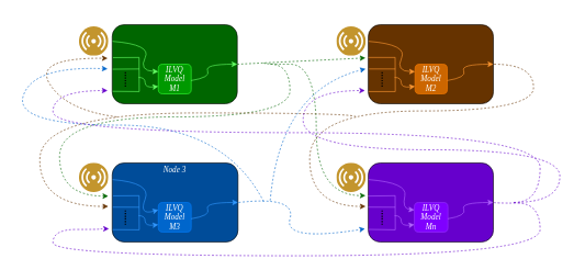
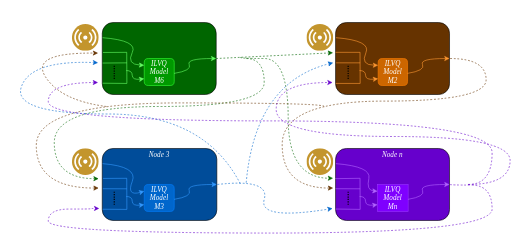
  <mxCell id="0" />
  <mxCell id="1" parent="0" />
  <mxCell id="2" value="" style="rounded=1;whiteSpace=wrap;html=1;fillColor=#006600;strokeColor=default;glass=0;shadow=0;" parent="1" vertex="1"><mxGeometry x="170" y="37" width="190" height="120" as="geometry" /></mxCell>
- <mxCell id="3" value="&lt;font face=&quot;Verdana&quot; color=&quot;#ffffff&quot;&gt;&lt;i style=&quot;&quot;&gt;ILVQ Model&lt;/i&gt;&lt;/font&gt;&lt;div&gt;&lt;font face=&quot;Verdana&quot; color=&quot;#ffffff&quot;&gt;&lt;i style=&quot;&quot;&gt;M1&lt;/i&gt;&lt;/font&gt;&lt;/div&gt;" style="rounded=1;whiteSpace=wrap;html=1;strokeColor=#33FF33;fillColor=#009900;" parent="1" vertex="1"><mxGeometry x="240" y="97" width="50" height="45" as="geometry" /></mxCell>
+ <mxCell id="3" value="&lt;font face=&quot;Verdana&quot; color=&quot;#ffffff&quot;&gt;&lt;i style=&quot;&quot;&gt;ILVQ Model&lt;/i&gt;&lt;/font&gt;&lt;div&gt;&lt;font face=&quot;Verdana&quot; color=&quot;#ffffff&quot;&gt;&lt;i style=&quot;&quot;&gt;M6&lt;/i&gt;&lt;/font&gt;&lt;/div&gt;" style="rounded=1;whiteSpace=wrap;html=1;strokeColor=#33FF33;fillColor=#009900;" parent="1" vertex="1"><mxGeometry x="240" y="97" width="50" height="45" as="geometry" /></mxCell>
  <mxCell id="4" value="" style="curved=1;endArrow=classic;html=1;rounded=0;strokeColor=#66FF66;exitX=0.993;exitY=0.552;exitDx=0;exitDy=0;exitPerimeter=0;entryX=1;entryY=0.5;entryDx=0;entryDy=0;" parent="1" source="3" edge="1" target="2"><mxGeometry width="50" height="50" relative="1" as="geometry"><mxPoint x="310" y="127" as="sourcePoint" /><mxPoint x="330" y="97" as="targetPoint" /><Array as="points"><mxPoint x="320" y="117" /><mxPoint x="310" y="97" /></Array></mxGeometry></mxCell>
  <mxCell id="5" value="" style="endArrow=none;html=1;rounded=0;strokeColor=#66FF66;exitX=0.004;exitY=0.843;exitDx=0;exitDy=0;exitPerimeter=0;entryX=1;entryY=0.5;entryDx=0;entryDy=0;" parent="1" edge="1" source="2"><mxGeometry width="50" height="50" relative="1" as="geometry"><mxPoint x="200.015" y="138.54" as="sourcePoint" /><mxPoint x="211.04" y="138.54" as="targetPoint" /></mxGeometry></mxCell>
  <mxCell id="6" value="" style="endArrow=none;html=1;rounded=0;strokeColor=#66FF66;exitX=0.003;exitY=0.563;exitDx=0;exitDy=0;exitPerimeter=0;entryX=1;entryY=0.5;entryDx=0;entryDy=0;" parent="1" edge="1" source="2"><mxGeometry width="50" height="50" relative="1" as="geometry"><mxPoint x="200.04" y="104.22" as="sourcePoint" /><mxPoint x="211.04" y="104.22" as="targetPoint" /></mxGeometry></mxCell>
  <mxCell id="7" value="" style="endArrow=none;html=1;rounded=0;strokeColor=#66FF66;exitX=0.006;exitY=0.416;exitDx=0;exitDy=0;exitPerimeter=0;entryX=1;entryY=0.5;entryDx=0;entryDy=0;" parent="1" edge="1" source="2"><mxGeometry width="50" height="50" relative="1" as="geometry"><mxPoint x="200.04" y="86.72" as="sourcePoint" /><mxPoint x="211.04" y="86.72" as="targetPoint" /></mxGeometry></mxCell>
  <mxCell id="8" value="" style="endArrow=none;html=1;rounded=0;strokeColor=#66FF66;entryX=1;entryY=0.5;entryDx=0;entryDy=0;exitX=0.995;exitY=0.467;exitDx=0;exitDy=0;exitPerimeter=0;" parent="1" edge="1"><mxGeometry width="50" height="50" relative="1" as="geometry"><mxPoint x="210.785" y="86.802" as="sourcePoint" /><mxPoint x="211.04" y="138.54" as="targetPoint" /></mxGeometry></mxCell>
  <mxCell id="9" value="" style="curved=1;endArrow=classic;html=1;rounded=0;strokeColor=#66FF66;entryX=0;entryY=0.75;entryDx=0;entryDy=0;" parent="1" target="3" edge="1"><mxGeometry width="50" height="50" relative="1" as="geometry"><mxPoint x="210" y="117" as="sourcePoint" /><mxPoint x="266.04" y="119.5" as="targetPoint" /><Array as="points"><mxPoint x="220" y="117" /><mxPoint x="220" y="133" /></Array></mxGeometry></mxCell>
  <mxCell id="10" value="" style="curved=1;endArrow=classic;html=1;rounded=0;strokeColor=#66FF66;entryX=0;entryY=0.25;entryDx=0;entryDy=0;" parent="1" target="3" edge="1"><mxGeometry width="50" height="50" relative="1" as="geometry"><mxPoint x="170.52" y="62.25" as="sourcePoint" /><mxPoint x="200.52" y="78.25" as="targetPoint" /><Array as="points"><mxPoint x="230" y="67" /><mxPoint x="210" y="107" /></Array></mxGeometry></mxCell>
  <mxCell id="11" value="" style="rounded=1;whiteSpace=wrap;html=1;fillColor=#663300;strokeColor=default;glass=0;shadow=0;" parent="1" vertex="1"><mxGeometry x="559" y="37" width="190" height="120" as="geometry" /></mxCell>
  <mxCell id="12" value="&lt;font face=&quot;Verdana&quot; color=&quot;#ffffff&quot;&gt;&lt;i style=&quot;&quot;&gt;ILVQ Model&lt;/i&gt;&lt;/font&gt;&lt;div&gt;&lt;font face=&quot;Verdana&quot; color=&quot;#ffffff&quot;&gt;&lt;i style=&quot;&quot;&gt;M2&lt;/i&gt;&lt;/font&gt;&lt;/div&gt;" style="rounded=1;whiteSpace=wrap;html=1;strokeColor=#FF8000;fillColor=#CC6600;" parent="1" vertex="1"><mxGeometry x="630" y="97" width="49" height="45" as="geometry" /></mxCell>
  <mxCell id="13" value="" style="curved=1;endArrow=classic;html=1;rounded=0;strokeColor=#FF9933;exitX=0.993;exitY=0.552;exitDx=0;exitDy=0;exitPerimeter=0;" parent="1" source="12" edge="1" target="11"><mxGeometry width="50" height="50" relative="1" as="geometry"><mxPoint x="699" y="127" as="sourcePoint" /><mxPoint x="719" y="97" as="targetPoint" /><Array as="points"><mxPoint x="709" y="117" /><mxPoint x="699" y="97" /></Array></mxGeometry></mxCell>
  <mxCell id="14" value="" style="endArrow=none;html=1;rounded=0;strokeColor=#FF9933;exitX=0.002;exitY=0.846;exitDx=0;exitDy=0;exitPerimeter=0;entryX=1;entryY=0.5;entryDx=0;entryDy=0;" parent="1" edge="1" source="11"><mxGeometry width="50" height="50" relative="1" as="geometry"><mxPoint x="589.015" y="138.54" as="sourcePoint" /><mxPoint x="600.04" y="138.54" as="targetPoint" /></mxGeometry></mxCell>
  <mxCell id="15" value="" style="endArrow=none;html=1;rounded=0;strokeColor=#FF9933;exitX=0.005;exitY=0.56;exitDx=0;exitDy=0;exitPerimeter=0;entryX=1;entryY=0.5;entryDx=0;entryDy=0;" parent="1" edge="1" source="11"><mxGeometry width="50" height="50" relative="1" as="geometry"><mxPoint x="589.04" y="104.22" as="sourcePoint" /><mxPoint x="600.04" y="104.22" as="targetPoint" /></mxGeometry></mxCell>
  <mxCell id="16" value="" style="endArrow=none;html=1;rounded=0;strokeColor=#FF9933;exitX=-0.001;exitY=0.414;exitDx=0;exitDy=0;exitPerimeter=0;entryX=1;entryY=0.5;entryDx=0;entryDy=0;" parent="1" edge="1" source="11"><mxGeometry width="50" height="50" relative="1" as="geometry"><mxPoint x="589.04" y="86.72" as="sourcePoint" /><mxPoint x="600.04" y="86.72" as="targetPoint" /></mxGeometry></mxCell>
  <mxCell id="17" value="" style="endArrow=none;html=1;rounded=0;strokeColor=#FF9933;entryX=1;entryY=0.5;entryDx=0;entryDy=0;exitX=0.995;exitY=0.467;exitDx=0;exitDy=0;exitPerimeter=0;" parent="1" edge="1"><mxGeometry width="50" height="50" relative="1" as="geometry"><mxPoint x="599.785" y="86.802" as="sourcePoint" /><mxPoint x="600.04" y="138.54" as="targetPoint" /></mxGeometry></mxCell>
  <mxCell id="18" value="" style="curved=1;endArrow=classic;html=1;rounded=0;strokeColor=#FF9933;entryX=0;entryY=0.75;entryDx=0;entryDy=0;" parent="1" target="12" edge="1"><mxGeometry width="50" height="50" relative="1" as="geometry"><mxPoint x="599" y="117" as="sourcePoint" /><mxPoint x="655.04" y="119.5" as="targetPoint" /><Array as="points"><mxPoint x="609" y="117" /><mxPoint x="609" y="133" /></Array></mxGeometry></mxCell>
  <mxCell id="19" value="" style="curved=1;endArrow=classic;html=1;rounded=0;strokeColor=#FF9933;entryX=0;entryY=0.25;entryDx=0;entryDy=0;" parent="1" target="12" edge="1"><mxGeometry width="50" height="50" relative="1" as="geometry"><mxPoint x="559.52" y="62.25" as="sourcePoint" /><mxPoint x="589.52" y="78.25" as="targetPoint" /><Array as="points"><mxPoint x="619" y="67" /><mxPoint x="600" y="108" /></Array></mxGeometry></mxCell>
  <mxCell id="20" value="" style="html=1;labelBackgroundColor=#ffffff;startArrow=none;startFill=0;startSize=6;endArrow=classic;endFill=1;endSize=6;jettySize=auto;orthogonalLoop=1;strokeWidth=1;dashed=1;fontSize=14;rounded=1;curved=0;entryX=0.114;entryY=0.05;entryDx=0;entryDy=0;entryPerimeter=0;strokeColor=#006600;" parent="1" edge="1"><mxGeometry width="60" height="60" relative="1" as="geometry"><mxPoint x="360" y="97" as="sourcePoint" /><mxPoint x="554.819" y="87.415" as="targetPoint" /></mxGeometry></mxCell>
  <mxCell id="21" value="" style="rounded=1;whiteSpace=wrap;html=1;fillColor=#004C99;strokeColor=default;glass=0;shadow=0;" parent="1" vertex="1"><mxGeometry x="170" y="247" width="191.04" height="120" as="geometry" /></mxCell>
  <mxCell id="22" value="&lt;font face=&quot;Verdana&quot;&gt;&lt;i&gt;Node 3&lt;/i&gt;&lt;/font&gt;" style="text;html=1;align=center;verticalAlign=middle;whiteSpace=wrap;rounded=0;fontColor=#FFFFFF;" parent="1" vertex="1"><mxGeometry x="235" y="247" width="60" height="20" as="geometry" /></mxCell>
  <mxCell id="23" value="&lt;font face=&quot;Verdana&quot; color=&quot;#ffffff&quot;&gt;&lt;i style=&quot;&quot;&gt;ILVQ Model&lt;/i&gt;&lt;/font&gt;&lt;div&gt;&lt;font face=&quot;Verdana&quot; color=&quot;#ffffff&quot;&gt;&lt;i style=&quot;&quot;&gt;M3&lt;/i&gt;&lt;/font&gt;&lt;/div&gt;" style="rounded=1;whiteSpace=wrap;html=1;strokeColor=#007FFF;fillColor=#0066CC;" parent="1" vertex="1"><mxGeometry x="240" y="307" width="50" height="45" as="geometry" /></mxCell>
  <mxCell id="24" value="" style="curved=1;endArrow=classic;html=1;rounded=0;strokeColor=#3399FF;exitX=0.993;exitY=0.552;exitDx=0;exitDy=0;exitPerimeter=0;" parent="1" source="23" edge="1" target="21"><mxGeometry width="50" height="50" relative="1" as="geometry"><mxPoint x="310" y="337" as="sourcePoint" /><mxPoint x="330" y="307" as="targetPoint" /><Array as="points"><mxPoint x="320" y="327" /><mxPoint x="310" y="307" /></Array></mxGeometry></mxCell>
  <mxCell id="25" value="" style="endArrow=none;html=1;rounded=0;strokeColor=#3399FF;exitX=0.004;exitY=0.844;exitDx=0;exitDy=0;exitPerimeter=0;entryX=1;entryY=0.5;entryDx=0;entryDy=0;" parent="1" edge="1" source="21"><mxGeometry width="50" height="50" relative="1" as="geometry"><mxPoint x="200.015" y="348.54" as="sourcePoint" /><mxPoint x="211.04" y="348.54" as="targetPoint" /></mxGeometry></mxCell>
  <mxCell id="26" value="" style="endArrow=none;html=1;rounded=0;strokeColor=#3399FF;exitX=0.005;exitY=0.559;exitDx=0;exitDy=0;exitPerimeter=0;entryX=1;entryY=0.5;entryDx=0;entryDy=0;" parent="1" edge="1" source="21"><mxGeometry width="50" height="50" relative="1" as="geometry"><mxPoint x="200.04" y="314.22" as="sourcePoint" /><mxPoint x="211.04" y="314.22" as="targetPoint" /></mxGeometry></mxCell>
  <mxCell id="27" value="" style="endArrow=none;html=1;rounded=0;strokeColor=#3399FF;exitX=0.007;exitY=0.416;exitDx=0;exitDy=0;exitPerimeter=0;entryX=1;entryY=0.5;entryDx=0;entryDy=0;" parent="1" edge="1" source="21"><mxGeometry width="50" height="50" relative="1" as="geometry"><mxPoint x="200.04" y="296.72" as="sourcePoint" /><mxPoint x="211.04" y="296.72" as="targetPoint" /></mxGeometry></mxCell>
  <mxCell id="28" value="" style="endArrow=none;html=1;rounded=0;strokeColor=#3399FF;entryX=1;entryY=0.5;entryDx=0;entryDy=0;exitX=0.995;exitY=0.467;exitDx=0;exitDy=0;exitPerimeter=0;" parent="1" edge="1"><mxGeometry width="50" height="50" relative="1" as="geometry"><mxPoint x="210.785" y="296.803" as="sourcePoint" /><mxPoint x="211.04" y="348.54" as="targetPoint" /></mxGeometry></mxCell>
  <mxCell id="29" value="" style="curved=1;endArrow=classic;html=1;rounded=0;strokeColor=#3399FF;entryX=0;entryY=0.75;entryDx=0;entryDy=0;" parent="1" target="23" edge="1"><mxGeometry width="50" height="50" relative="1" as="geometry"><mxPoint x="210" y="327" as="sourcePoint" /><mxPoint x="266.04" y="329.5" as="targetPoint" /><Array as="points"><mxPoint x="220" y="327" /><mxPoint x="220" y="343" /></Array></mxGeometry></mxCell>
  <mxCell id="30" value="" style="curved=1;endArrow=classic;html=1;rounded=0;strokeColor=#3399FF;entryX=0;entryY=0.25;entryDx=0;entryDy=0;" parent="1" target="23" edge="1"><mxGeometry width="50" height="50" relative="1" as="geometry"><mxPoint x="170.52" y="272.25" as="sourcePoint" /><mxPoint x="200.52" y="288.25" as="targetPoint" /><Array as="points"><mxPoint x="230" y="277" /><mxPoint x="210" y="327" /></Array></mxGeometry></mxCell>
  <mxCell id="31" value="" style="rounded=1;whiteSpace=wrap;html=1;fillColor=#6600CC;strokeColor=default;glass=0;shadow=0;" parent="1" vertex="1"><mxGeometry x="559" y="247" width="190" height="120" as="geometry" /></mxCell>
- <mxCell id="33" value="&lt;font face=&quot;Verdana&quot; color=&quot;#ffffff&quot;&gt;&lt;i style=&quot;&quot;&gt;ILVQ Model&lt;/i&gt;&lt;/font&gt;&lt;div&gt;&lt;font face=&quot;Verdana&quot; color=&quot;#ffffff&quot;&gt;&lt;i style=&quot;&quot;&gt;Mn&lt;/i&gt;&lt;/font&gt;&lt;/div&gt;" style="rounded=1;whiteSpace=wrap;html=1;strokeColor=#9933FF;fillColor=#7F00FF;" parent="1" vertex="1"><mxGeometry x="629" y="307" width="51" height="45" as="geometry" /></mxCell>
+ <mxCell id="32" value="&lt;font face=&quot;Verdana&quot;&gt;&lt;i&gt;Node n&lt;/i&gt;&lt;/font&gt;" style="text;html=1;align=center;verticalAlign=middle;whiteSpace=wrap;rounded=0;fontColor=#FFFFFF;" parent="1" vertex="1"><mxGeometry x="624" y="247" width="60" height="20" as="geometry" /></mxCell>
+ <mxCell id="33" value="&lt;font face=&quot;Verdana&quot; color=&quot;#ffffff&quot;&gt;&lt;i style=&quot;&quot;&gt;ILVQ Model&lt;/i&gt;&lt;/font&gt;&lt;div&gt;&lt;font face=&quot;Verdana&quot; color=&quot;#ffffff&quot;&gt;&lt;i style=&quot;&quot;&gt;Mn&lt;/i&gt;&lt;/font&gt;&lt;/div&gt;" style="whiteSpace=wrap;html=1;strokeColor=#9933FF;fillColor=#7F00FF;rounded=0;" parent="1" vertex="1"><mxGeometry x="629" y="307" width="51" height="45" as="geometry" /></mxCell>
  <mxCell id="34" value="" style="curved=1;endArrow=classic;html=1;rounded=0;strokeColor=#B266FF;exitX=0.993;exitY=0.552;exitDx=0;exitDy=0;exitPerimeter=0;" parent="1" source="33" edge="1" target="31"><mxGeometry width="50" height="50" relative="1" as="geometry"><mxPoint x="699" y="337" as="sourcePoint" /><mxPoint x="719" y="307" as="targetPoint" /><Array as="points"><mxPoint x="709" y="327" /><mxPoint x="699" y="307" /></Array></mxGeometry></mxCell>
  <mxCell id="35" value="" style="endArrow=none;html=1;rounded=0;strokeColor=#B266FF;exitX=0.001;exitY=0.841;exitDx=0;exitDy=0;exitPerimeter=0;entryX=1;entryY=0.5;entryDx=0;entryDy=0;" parent="1" edge="1" source="31"><mxGeometry width="50" height="50" relative="1" as="geometry"><mxPoint x="589.015" y="348.54" as="sourcePoint" /><mxPoint x="600.04" y="348.54" as="targetPoint" /></mxGeometry></mxCell>
  <mxCell id="36" value="" style="endArrow=none;html=1;rounded=0;strokeColor=#B266FF;exitX=-0.001;exitY=0.559;exitDx=0;exitDy=0;exitPerimeter=0;entryX=1;entryY=0.5;entryDx=0;entryDy=0;" parent="1" edge="1" source="31"><mxGeometry width="50" height="50" relative="1" as="geometry"><mxPoint x="589.04" y="314.22" as="sourcePoint" /><mxPoint x="600.04" y="314.22" as="targetPoint" /></mxGeometry></mxCell>
  <mxCell id="37" value="" style="endArrow=none;html=1;rounded=0;strokeColor=#B266FF;exitX=-0.004;exitY=0.419;exitDx=0;exitDy=0;exitPerimeter=0;entryX=1;entryY=0.5;entryDx=0;entryDy=0;" parent="1" edge="1" source="31"><mxGeometry width="50" height="50" relative="1" as="geometry"><mxPoint x="589.04" y="296.72" as="sourcePoint" /><mxPoint x="600.04" y="296.72" as="targetPoint" /></mxGeometry></mxCell>
  <mxCell id="38" value="" style="endArrow=none;html=1;rounded=0;strokeColor=#B266FF;entryX=1;entryY=0.5;entryDx=0;entryDy=0;exitX=0.995;exitY=0.467;exitDx=0;exitDy=0;exitPerimeter=0;" parent="1" edge="1"><mxGeometry width="50" height="50" relative="1" as="geometry"><mxPoint x="599.785" y="296.803" as="sourcePoint" /><mxPoint x="600.04" y="348.54" as="targetPoint" /></mxGeometry></mxCell>
  <mxCell id="39" value="" style="curved=1;endArrow=classic;html=1;rounded=0;strokeColor=#B266FF;entryX=0;entryY=0.75;entryDx=0;entryDy=0;" parent="1" target="33" edge="1"><mxGeometry width="50" height="50" relative="1" as="geometry"><mxPoint x="599" y="327" as="sourcePoint" /><mxPoint x="655.04" y="329.5" as="targetPoint" /><Array as="points"><mxPoint x="609" y="327" /><mxPoint x="609" y="343" /></Array></mxGeometry></mxCell>
  <mxCell id="40" value="" style="curved=1;endArrow=classic;html=1;rounded=0;strokeColor=#B266FF;entryX=0;entryY=0.25;entryDx=0;entryDy=0;" parent="1" target="33" edge="1"><mxGeometry width="50" height="50" relative="1" as="geometry"><mxPoint x="559.52" y="272.25" as="sourcePoint" /><mxPoint x="589.52" y="288.25" as="targetPoint" /><Array as="points"><mxPoint x="619" y="277" /><mxPoint x="610" y="317" /></Array></mxGeometry></mxCell>
  <mxCell id="41" value="" style="html=1;labelBackgroundColor=#ffffff;startArrow=none;startFill=0;startSize=6;endArrow=classic;endFill=1;endSize=6;jettySize=auto;orthogonalLoop=1;strokeWidth=1;dashed=1;fontSize=14;rounded=1;edgeStyle=orthogonalEdgeStyle;curved=1;strokeColor=#006600;entryX=0.115;entryY=0.028;entryDx=0;entryDy=0;entryPerimeter=0;" parent="1" edge="1"><mxGeometry width="60" height="60" relative="1" as="geometry"><mxPoint x="400" y="95" as="sourcePoint" /><mxPoint x="554.87" y="296.59" as="targetPoint" /><Array as="points"><mxPoint x="400" y="97" /><mxPoint x="480" y="97" /><mxPoint x="480" y="297" /></Array></mxGeometry></mxCell>
  <mxCell id="42" value="" style="html=1;labelBackgroundColor=#ffffff;startArrow=none;startFill=0;startSize=6;endArrow=classic;endFill=1;endSize=6;jettySize=auto;orthogonalLoop=1;strokeWidth=1;dashed=1;fontSize=14;rounded=1;edgeStyle=orthogonalEdgeStyle;curved=1;entryX=0.078;entryY=0.048;entryDx=0;entryDy=0;entryPerimeter=0;strokeColor=#006600;" parent="1" edge="1"><mxGeometry width="60" height="60" relative="1" as="geometry"><mxPoint x="410" y="97" as="sourcePoint" /><mxPoint x="163.981" y="297.34" as="targetPoint" /><Array as="points"><mxPoint x="440" y="97" /><mxPoint x="440" y="177" /><mxPoint x="90" y="177" /><mxPoint x="90" y="297" /></Array></mxGeometry></mxCell>
  <mxCell id="43" value="" style="html=1;labelBackgroundColor=#ffffff;startArrow=none;startFill=0;startSize=6;endArrow=classic;endFill=1;endSize=6;jettySize=auto;orthogonalLoop=1;strokeWidth=1;dashed=1;fontSize=14;rounded=1;edgeStyle=orthogonalEdgeStyle;curved=1;strokeColor=#663300;" parent="1" edge="1"><mxGeometry width="60" height="60" relative="1" as="geometry"><mxPoint x="750" y="97" as="sourcePoint" /><mxPoint x="555" y="313" as="targetPoint" /><Array as="points"><mxPoint x="810" y="97" /><mxPoint x="810" y="168" /><mxPoint x="470" y="168" /><mxPoint x="470" y="313" /></Array></mxGeometry></mxCell>
  <mxCell id="44" value="" style="html=1;labelBackgroundColor=#ffffff;startArrow=none;startFill=0;startSize=6;endArrow=classic;endFill=1;endSize=6;jettySize=auto;orthogonalLoop=1;strokeWidth=1;dashed=1;fontSize=14;rounded=1;edgeStyle=orthogonalEdgeStyle;curved=1;strokeColor=#663300;" parent="1" edge="1"><mxGeometry width="60" height="60" relative="1" as="geometry"><mxPoint x="540" y="177" as="sourcePoint" /><mxPoint x="164" y="313" as="targetPoint" /><Array as="points"><mxPoint x="540" y="171" /><mxPoint x="60" y="171" /><mxPoint x="60" y="313" /></Array></mxGeometry></mxCell>
  <mxCell id="45" value="" style="curved=1;endArrow=classic;html=1;rounded=0;dashed=1;strokeColor=#663300;entryX=0;entryY=0;entryDx=0;entryDy=0;" parent="1" edge="1"><mxGeometry width="50" height="50" relative="1" as="geometry"><mxPoint x="177" y="177" as="sourcePoint" /><mxPoint x="163" y="88" as="targetPoint" /><Array as="points"><mxPoint x="100" y="167" /><mxPoint x="50" y="87" /></Array></mxGeometry></mxCell>
  <mxCell id="46" value="" style="curved=1;endArrow=classic;html=1;rounded=0;dashed=1;strokeColor=#0066CC;" parent="1" edge="1"><mxGeometry width="50" height="50" relative="1" as="geometry"><mxPoint x="362" y="307" as="sourcePoint" /><mxPoint x="554" y="347" as="targetPoint" /><Array as="points"><mxPoint x="450" y="297" /><mxPoint x="430" y="367" /></Array></mxGeometry></mxCell>
  <mxCell id="47" value="" style="curved=1;endArrow=classic;html=1;rounded=0;dashed=1;strokeColor=#0066CC;entryX=-0.039;entryY=0.546;entryDx=0;entryDy=0;entryPerimeter=0;" parent="1" edge="1"><mxGeometry width="50" height="50" relative="1" as="geometry"><mxPoint x="410" y="304" as="sourcePoint" /><mxPoint x="555" y="104" as="targetPoint" /><Array as="points"><mxPoint x="424.99" y="136.53" /></Array></mxGeometry></mxCell>
  <mxCell id="48" value="" style="curved=1;endArrow=classic;html=1;rounded=0;dashed=1;strokeColor=#0066CC;entryX=-0.067;entryY=0.508;entryDx=0;entryDy=0;entryPerimeter=0;" parent="1" edge="1"><mxGeometry width="50" height="50" relative="1" as="geometry"><mxPoint x="400" y="305.5" as="sourcePoint" /><mxPoint x="163" y="104" as="targetPoint" /><Array as="points"><mxPoint x="340" y="189.5" /><mxPoint x="20" y="189.5" /><mxPoint x="50" y="99.5" /></Array></mxGeometry></mxCell>
  <mxCell id="49" value="" style="html=1;labelBackgroundColor=#ffffff;startArrow=none;startFill=0;startSize=6;endArrow=classic;endFill=1;endSize=6;jettySize=auto;orthogonalLoop=1;strokeWidth=1;dashed=1;fontSize=14;rounded=1;edgeStyle=orthogonalEdgeStyle;curved=1;strokeColor=#6600CC;exitX=1;exitY=0.5;exitDx=0;exitDy=0;" parent="1" edge="1"><mxGeometry width="60" height="60" relative="1" as="geometry"><mxPoint x="750" y="307" as="sourcePoint" /><mxPoint x="165" y="347" as="targetPoint" /><Array as="points"><mxPoint x="820" y="308" /><mxPoint x="820" y="388" /><mxPoint x="80" y="388" /><mxPoint x="80" y="348" /><mxPoint x="150" y="348" /></Array></mxGeometry></mxCell>
  <mxCell id="50" value="" style="html=1;labelBackgroundColor=#ffffff;startArrow=none;startFill=0;startSize=6;endArrow=classic;endFill=1;endSize=6;jettySize=auto;orthogonalLoop=1;strokeWidth=1;dashed=1;fontSize=14;rounded=1;edgeStyle=orthogonalEdgeStyle;curved=1;strokeColor=#6600CC;" parent="1" edge="1"><mxGeometry width="60" height="60" relative="1" as="geometry"><mxPoint x="780" y="307" as="sourcePoint" /><mxPoint x="163" y="137" as="targetPoint" /><Array as="points"><mxPoint x="820" y="307" /><mxPoint x="820" y="201" /><mxPoint x="80" y="201" /><mxPoint x="80" y="137" /></Array></mxGeometry></mxCell>
  <mxCell id="51" value="" style="html=1;labelBackgroundColor=#ffffff;startArrow=none;startFill=0;startSize=6;endArrow=classic;endFill=1;endSize=6;jettySize=auto;orthogonalLoop=1;strokeWidth=1;dashed=1;fontSize=14;rounded=1;edgeStyle=orthogonalEdgeStyle;curved=1;strokeColor=#6600CC;" parent="1" edge="1"><mxGeometry width="60" height="60" relative="1" as="geometry"><mxPoint x="780" y="307" as="sourcePoint" /><mxPoint x="554" y="137" as="targetPoint" /><Array as="points"><mxPoint x="850" y="307" /><mxPoint x="850" y="227" /><mxPoint x="460" y="227" /><mxPoint x="460" y="137" /></Array></mxGeometry></mxCell>
  <mxCell id="52" value="" style="image;aspect=fixed;perimeter=ellipsePerimeter;html=1;align=center;shadow=0;dashed=0;fontColor=#4277BB;labelBackgroundColor=default;fontSize=12;spacingTop=3;image=img/lib/ibm/users/sensor.svg;imageBackground=none;" vertex="1" parent="1"><mxGeometry x="120" y="40.07" width="44.62" height="44.62" as="geometry" /></mxCell>
  <mxCell id="53" value="" style="image;aspect=fixed;perimeter=ellipsePerimeter;html=1;align=center;shadow=0;dashed=0;fontColor=#4277BB;labelBackgroundColor=default;fontSize=12;spacingTop=3;image=img/lib/ibm/users/sensor.svg;imageBackground=none;" vertex="1" parent="1"><mxGeometry y="247" width="44.62" height="44.62" as="geometry" x="120" /></mxCell>
  <mxCell id="54" value="" style="image;aspect=fixed;perimeter=ellipsePerimeter;html=1;align=center;shadow=0;dashed=0;fontColor=#4277BB;labelBackgroundColor=default;fontSize=12;spacingTop=3;image=img/lib/ibm/users/sensor.svg;imageBackground=none;" vertex="1" parent="1"><mxGeometry x="511" y="40.07" width="44.62" height="44.62" as="geometry" /></mxCell>
  <mxCell id="55" value="" style="image;aspect=fixed;perimeter=ellipsePerimeter;html=1;align=center;shadow=0;dashed=0;fontColor=#4277BB;labelBackgroundColor=default;fontSize=12;spacingTop=3;image=img/lib/ibm/users/sensor.svg;imageBackground=none;" vertex="1" parent="1"><mxGeometry x="511" y="247" width="44.62" height="44.62" as="geometry" /></mxCell>
  <mxCell id="56" value="&lt;font color=&quot;#ffffff&quot; size=&quot;1&quot; face=&quot;Verdana&quot;&gt;&lt;i style=&quot;&quot;&gt;Sensor n&lt;/i&gt;&lt;/font&gt;" style="text;html=1;align=center;verticalAlign=middle;whiteSpace=wrap;rounded=0;" vertex="1" parent="1"><mxGeometry x="503.31" y="230" width="60" height="20" as="geometry" /></mxCell>
  <mxCell id="57" value="&lt;font color=&quot;#ffffff&quot; size=&quot;1&quot; face=&quot;Verdana&quot;&gt;&lt;i style=&quot;&quot;&gt;Sensor 3&lt;/i&gt;&lt;/font&gt;" style="text;html=1;align=center;verticalAlign=middle;whiteSpace=wrap;rounded=0;" vertex="1" parent="1"><mxGeometry x="110" y="230" width="60" height="20" as="geometry" /></mxCell>
  <mxCell id="58" value="&lt;font color=&quot;#ffffff&quot; size=&quot;1&quot; face=&quot;Verdana&quot;&gt;&lt;i style=&quot;&quot;&gt;Sensor 2&lt;/i&gt;&lt;/font&gt;" style="text;html=1;align=center;verticalAlign=middle;whiteSpace=wrap;rounded=0;" vertex="1" parent="1"><mxGeometry x="503.31" y="20.07" width="60" height="20" as="geometry" /></mxCell>
  <mxCell id="59" value="&lt;font color=&quot;#ffffff&quot; size=&quot;1&quot; face=&quot;Verdana&quot;&gt;&lt;i style=&quot;&quot;&gt;Sensor 1&lt;/i&gt;&lt;/font&gt;" style="text;html=1;align=center;verticalAlign=middle;whiteSpace=wrap;rounded=0;" vertex="1" parent="1"><mxGeometry x="112.31" y="20.07" width="60" height="20" as="geometry" /></mxCell>
  <mxCell id="60" value="" style="endArrow=none;dashed=1;html=1;dashPattern=1 1;strokeWidth=2;rounded=0;curved=0;" edge="1" parent="1"><mxGeometry width="50" height="50" relative="1" as="geometry"><mxPoint x="190" y="131" as="sourcePoint" /><mxPoint x="190" y="108" as="targetPoint" /><Array as="points"><mxPoint x="190" y="127.5" /></Array></mxGeometry></mxCell>
  <mxCell id="61" value="" style="endArrow=none;dashed=1;html=1;dashPattern=1 1;strokeWidth=2;rounded=0;curved=0;" edge="1" parent="1"><mxGeometry width="50" height="50" relative="1" as="geometry"><mxPoint x="580" y="131" as="sourcePoint" /><mxPoint x="580" y="108" as="targetPoint" /><Array as="points"><mxPoint x="580" y="127.5" /></Array></mxGeometry></mxCell>
  <mxCell id="62" value="" style="endArrow=none;dashed=1;html=1;dashPattern=1 1;strokeWidth=2;rounded=0;curved=0;" edge="1" parent="1"><mxGeometry width="50" height="50" relative="1" as="geometry"><mxPoint x="190" y="341" as="sourcePoint" /><mxPoint x="190" y="318" as="targetPoint" /><Array as="points"><mxPoint x="190" y="337.5" /></Array></mxGeometry></mxCell>
  <mxCell id="63" value="" style="endArrow=none;dashed=1;html=1;dashPattern=1 1;strokeWidth=2;rounded=0;curved=0;" edge="1" parent="1"><mxGeometry width="50" height="50" relative="1" as="geometry"><mxPoint x="580" y="341" as="sourcePoint" /><mxPoint x="580" y="318" as="targetPoint" /><Array as="points"><mxPoint x="580" y="337.5" /></Array></mxGeometry></mxCell>
